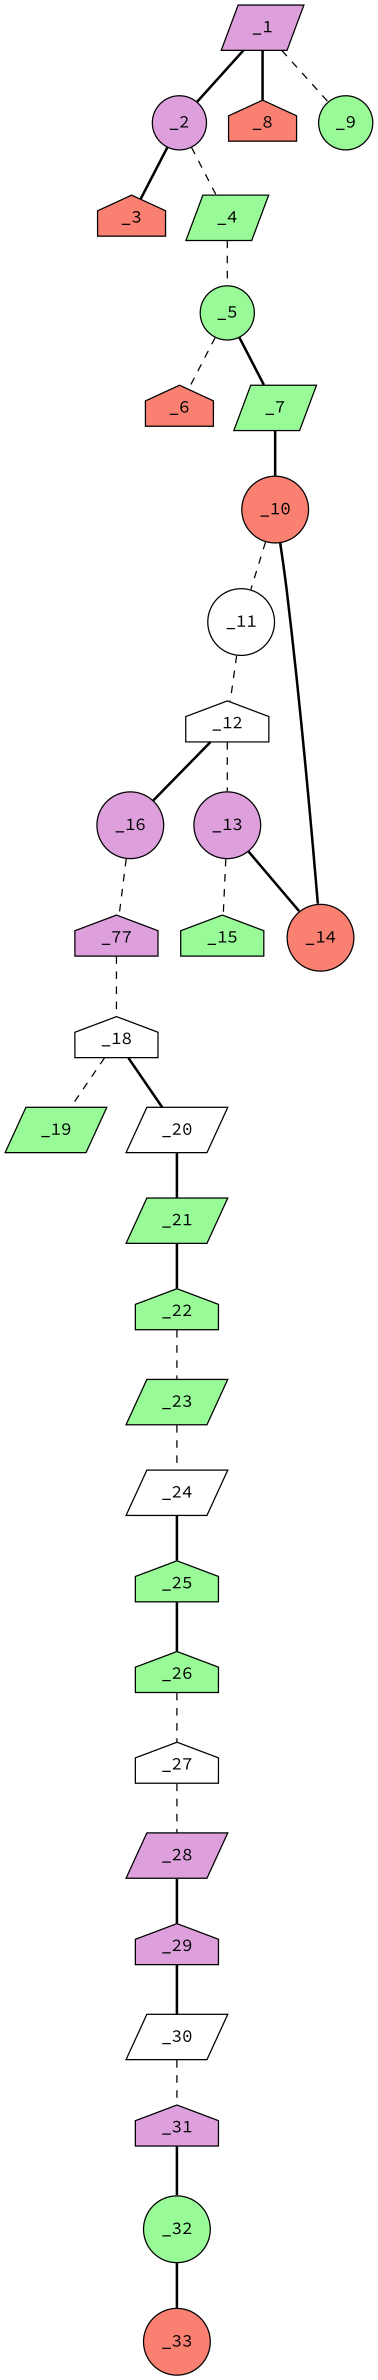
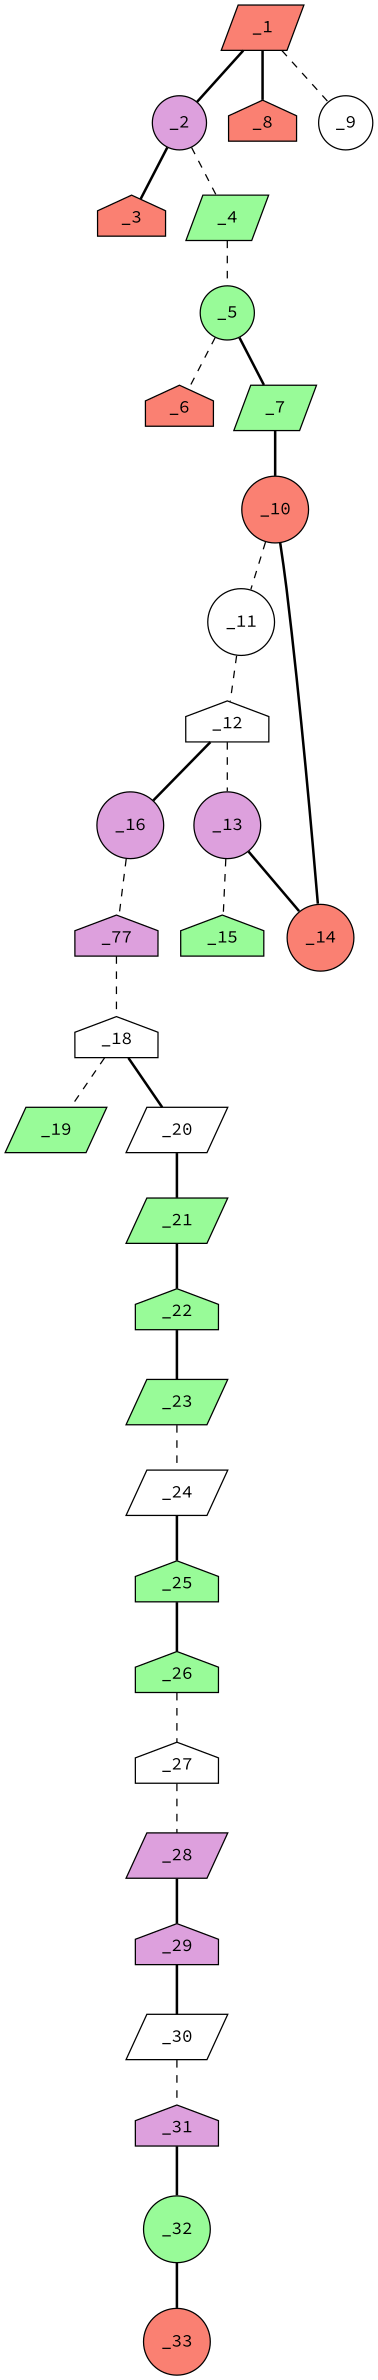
  graph {
    fontname="Source Code Pro"
    node [charge=0 chem=1 fillcolor=palegreen fontname="Source Code Pro" shape=house style=filled symbol="C  " x=15.7462 y=-4.4919]
    edge [fontname="Source Code Pro" style=bold valence=1]
-   _1 [fillcolor=plum shape=parallelogram x=16.6122]
+   _1 [fillcolor=salmon shape=parallelogram x=16.6122]
    _2 [fillcolor=plum shape=circle y=-4.9919]
    _8 [fillcolor=salmon x=16.6122 y=-3.4919]
-   _9 [shape=circle x=17.4782 y=-4.9919]
+   _9 [fillcolor=white shape=circle x=17.4782 y=-4.9919]
    _3 [chem=2 fillcolor=salmon symbol="O  " y=-5.9919]
    _4 [chem=4 shape=parallelogram symbol="N  " x=14.8802]
    _5 [shape=circle x=14.8802 y=-3.4919]
    _6 [chem=2 fillcolor=salmon symbol="O  " x=14.0142 y=-2.9919]
    _7 [chem=4 shape=parallelogram symbol="N  " y=-2.9919]
    _10 [fillcolor=salmon shape=circle y=-1.9919]
    _11 [chem=2 fillcolor=white shape=circle symbol="O  " x=14.9372 y=-1.4041]
    _14 [fillcolor=salmon shape=circle x=16.5552 y=-1.4041]
    _12 [fillcolor=white x=15.2462 y=-0.4531]
    _13 [fillcolor=plum shape=circle x=16.2462 y=-0.4531]
    _16 [fillcolor=plum shape=circle x=14.6584 y=0.356]
    _15 [chem=22 symbol="F  " x=16.834 y=0.3559]
    n17 [chem=2 fillcolor=plum label=_77 symbol="O  " x=13.6639 y=0.2514]
    _18 [fillcolor=white x=13.0761 y=1.0604]
    _19 [chem=2 shape=parallelogram symbol="O  " x=13.4829 y=1.974]
    _20 [fillcolor=white shape=parallelogram x=12.0816 y=0.9559]
    _21 [shape=parallelogram x=11.4938 y=1.7649]
    _22 [x=10.4993 y=1.6604]
    _23 [shape=parallelogram x=9.9115 y=2.4694]
    _24 [fillcolor=white shape=parallelogram x=8.917 y=2.3649]
    _25 [x=8.3292 y=3.1739]
    _26 [x=7.3347 y=3.0694]
    _27 [fillcolor=white x=6.7469 y=3.8784]
    _28 [fillcolor=plum shape=parallelogram x=5.7524 y=3.7739]
    _29 [fillcolor=plum x=5.1646 y=4.5829]
    _30 [fillcolor=white shape=parallelogram x=4.1701 y=4.4784]
    _31 [chem=5 fillcolor=plum symbol="S  " x=3.5823 y=5.2874]
    _32 [shape=circle x=2.5878 y=5.1829]
    _33 [fillcolor=salmon shape=circle x=2 y=5.9919]
    _1 -- _2
    _1 -- _8 [valence=2]
    _1 -- _9 [style=dashed]
    _2 -- _3 [valence=2]
    _2 -- _4 [style=dashed]
    _4 -- _5 [style=dashed]
    _5 -- _6 [style=dashed valence=2]
    _5 -- _7
    _7 -- _10
    _10 -- _11 [style=dashed]
    _10 -- _14
    _11 -- _12 [style=dashed]
    _12 -- _13 [style=dashed]
    _12 -- _16
    _13 -- _14
    _13 -- _15 [style=dashed]
    _16 -- n17 [style=dashed]
    n17 -- _18 [style=dashed]
    _18 -- _19 [style=dashed valence=2]
    _18 -- _20
    _20 -- _21
    _21 -- _22
-   _22 -- _23 [style=dashed]
+   _22 -- _23
    _23 -- _24 [style=dashed]
    _24 -- _25
    _25 -- _26
    _26 -- _27 [style=dashed]
    _27 -- _28 [style=dashed]
    _28 -- _29
    _29 -- _30
    _30 -- _31 [style=dashed]
    _31 -- _32
    _32 -- _33
  }
